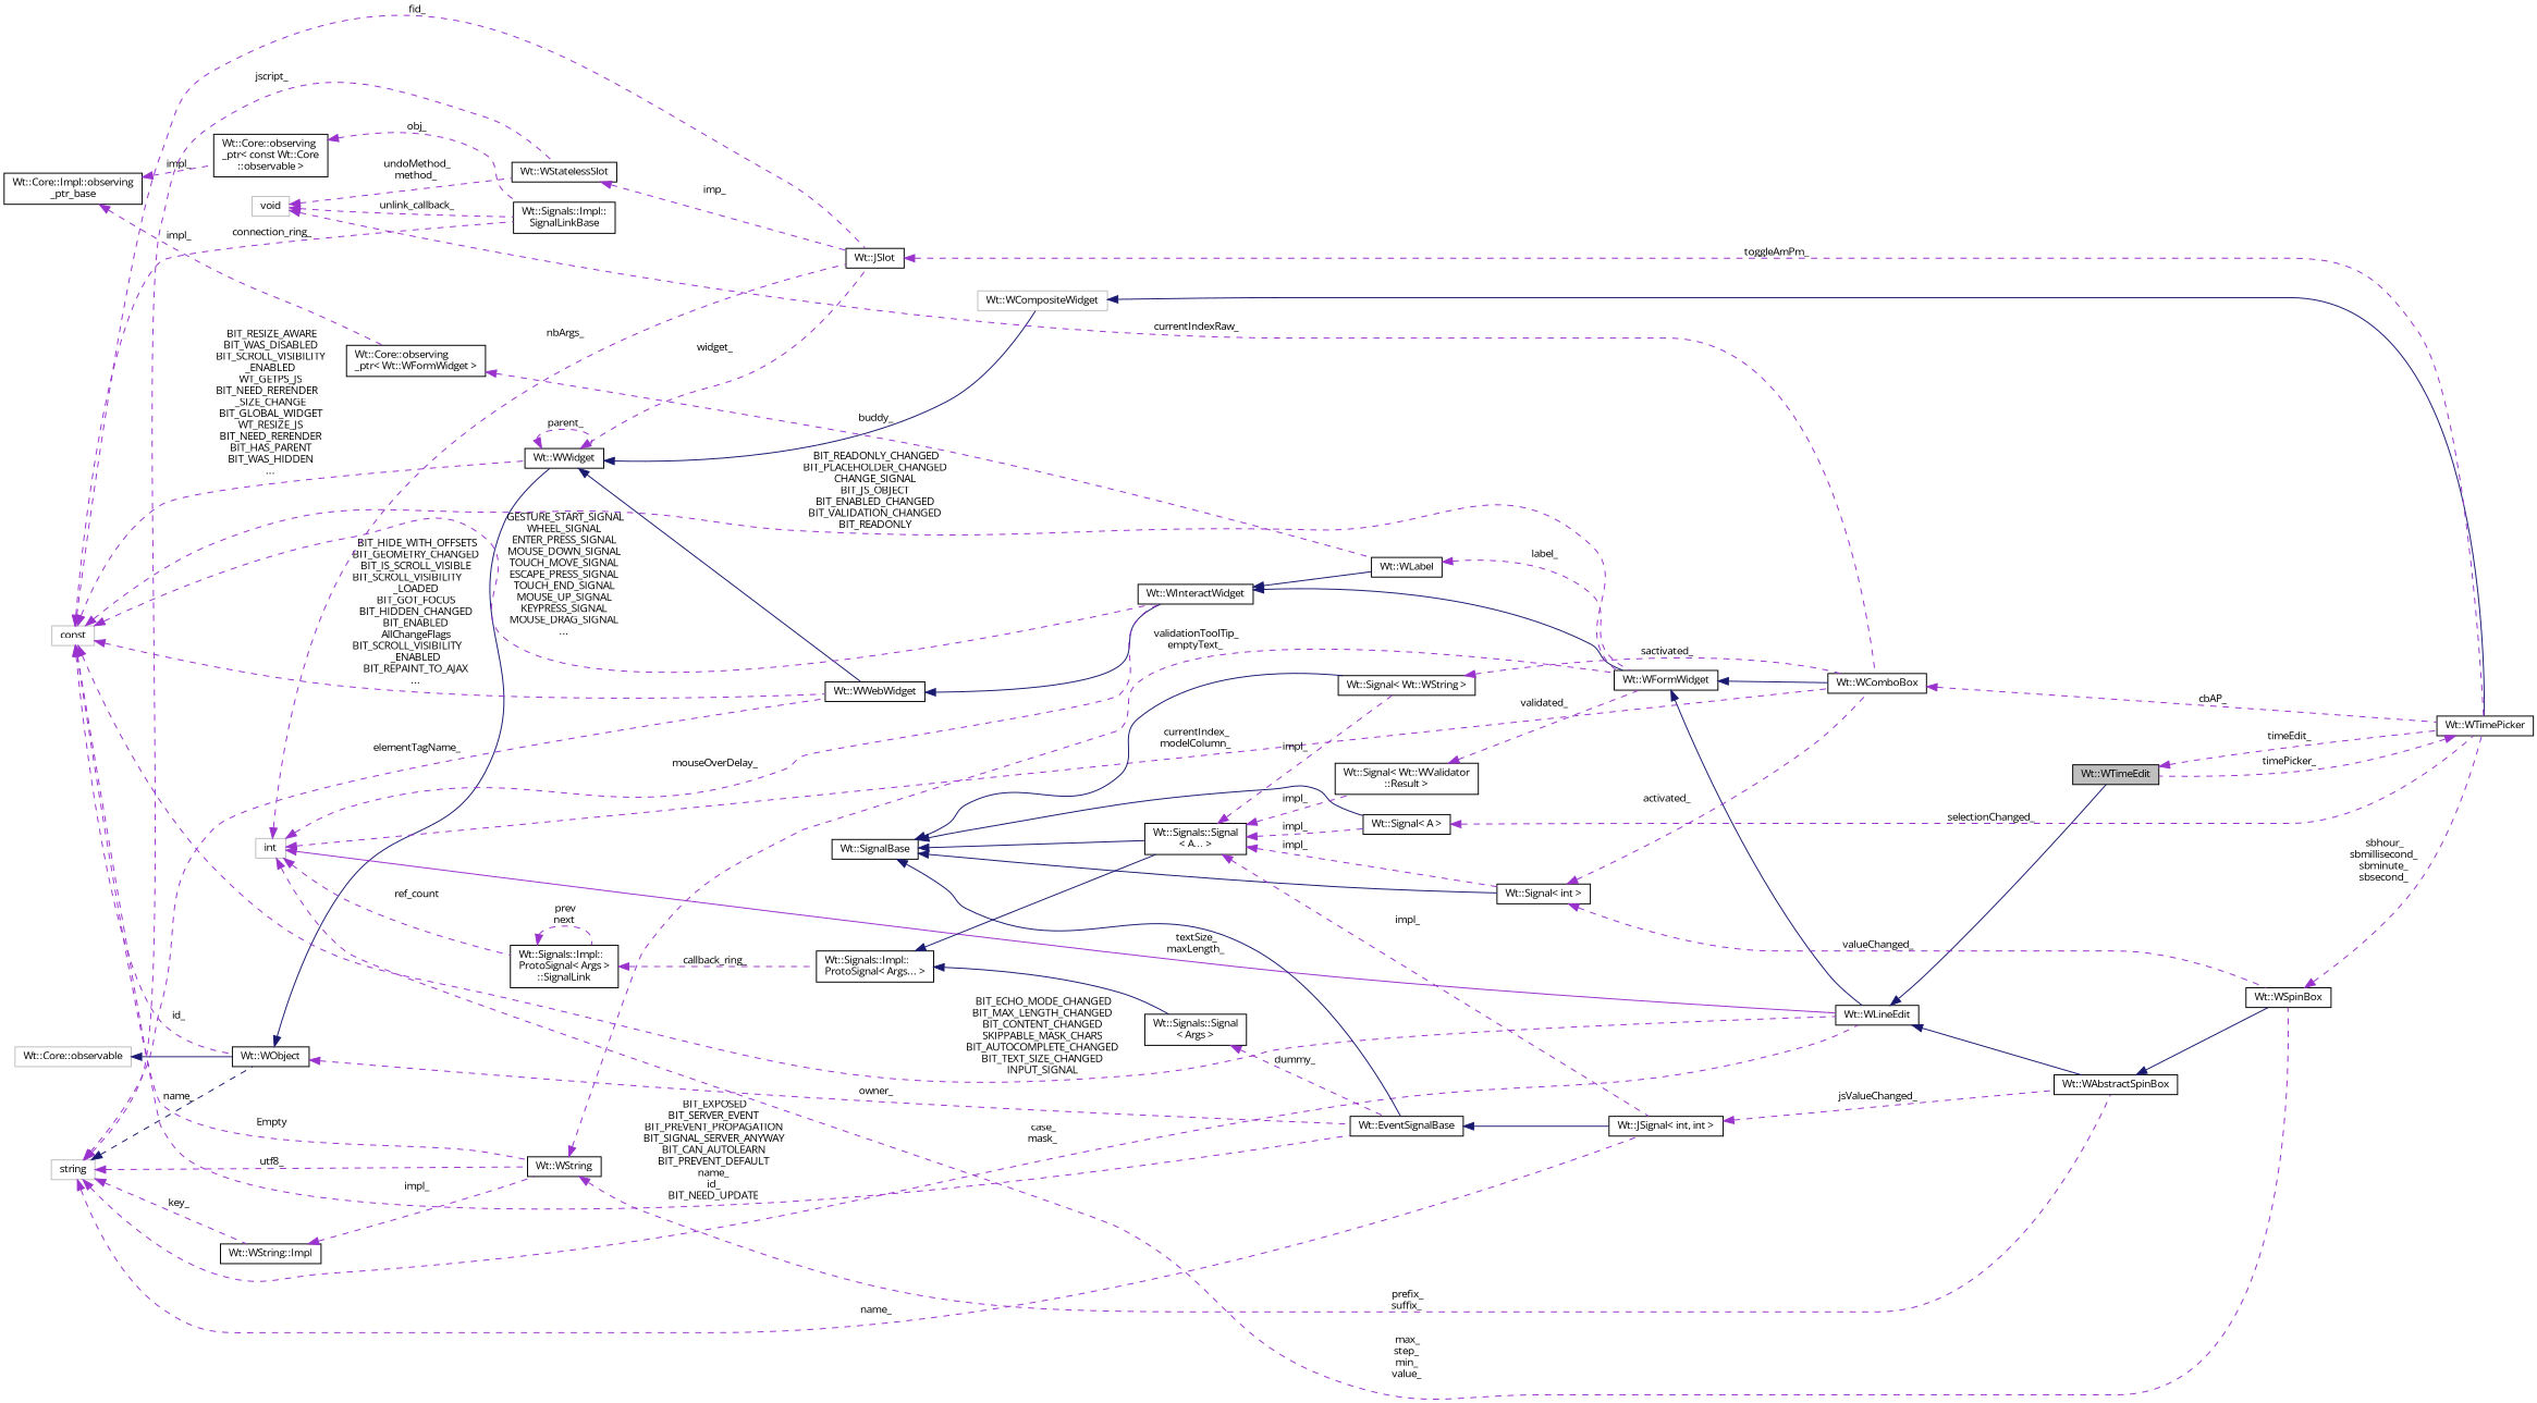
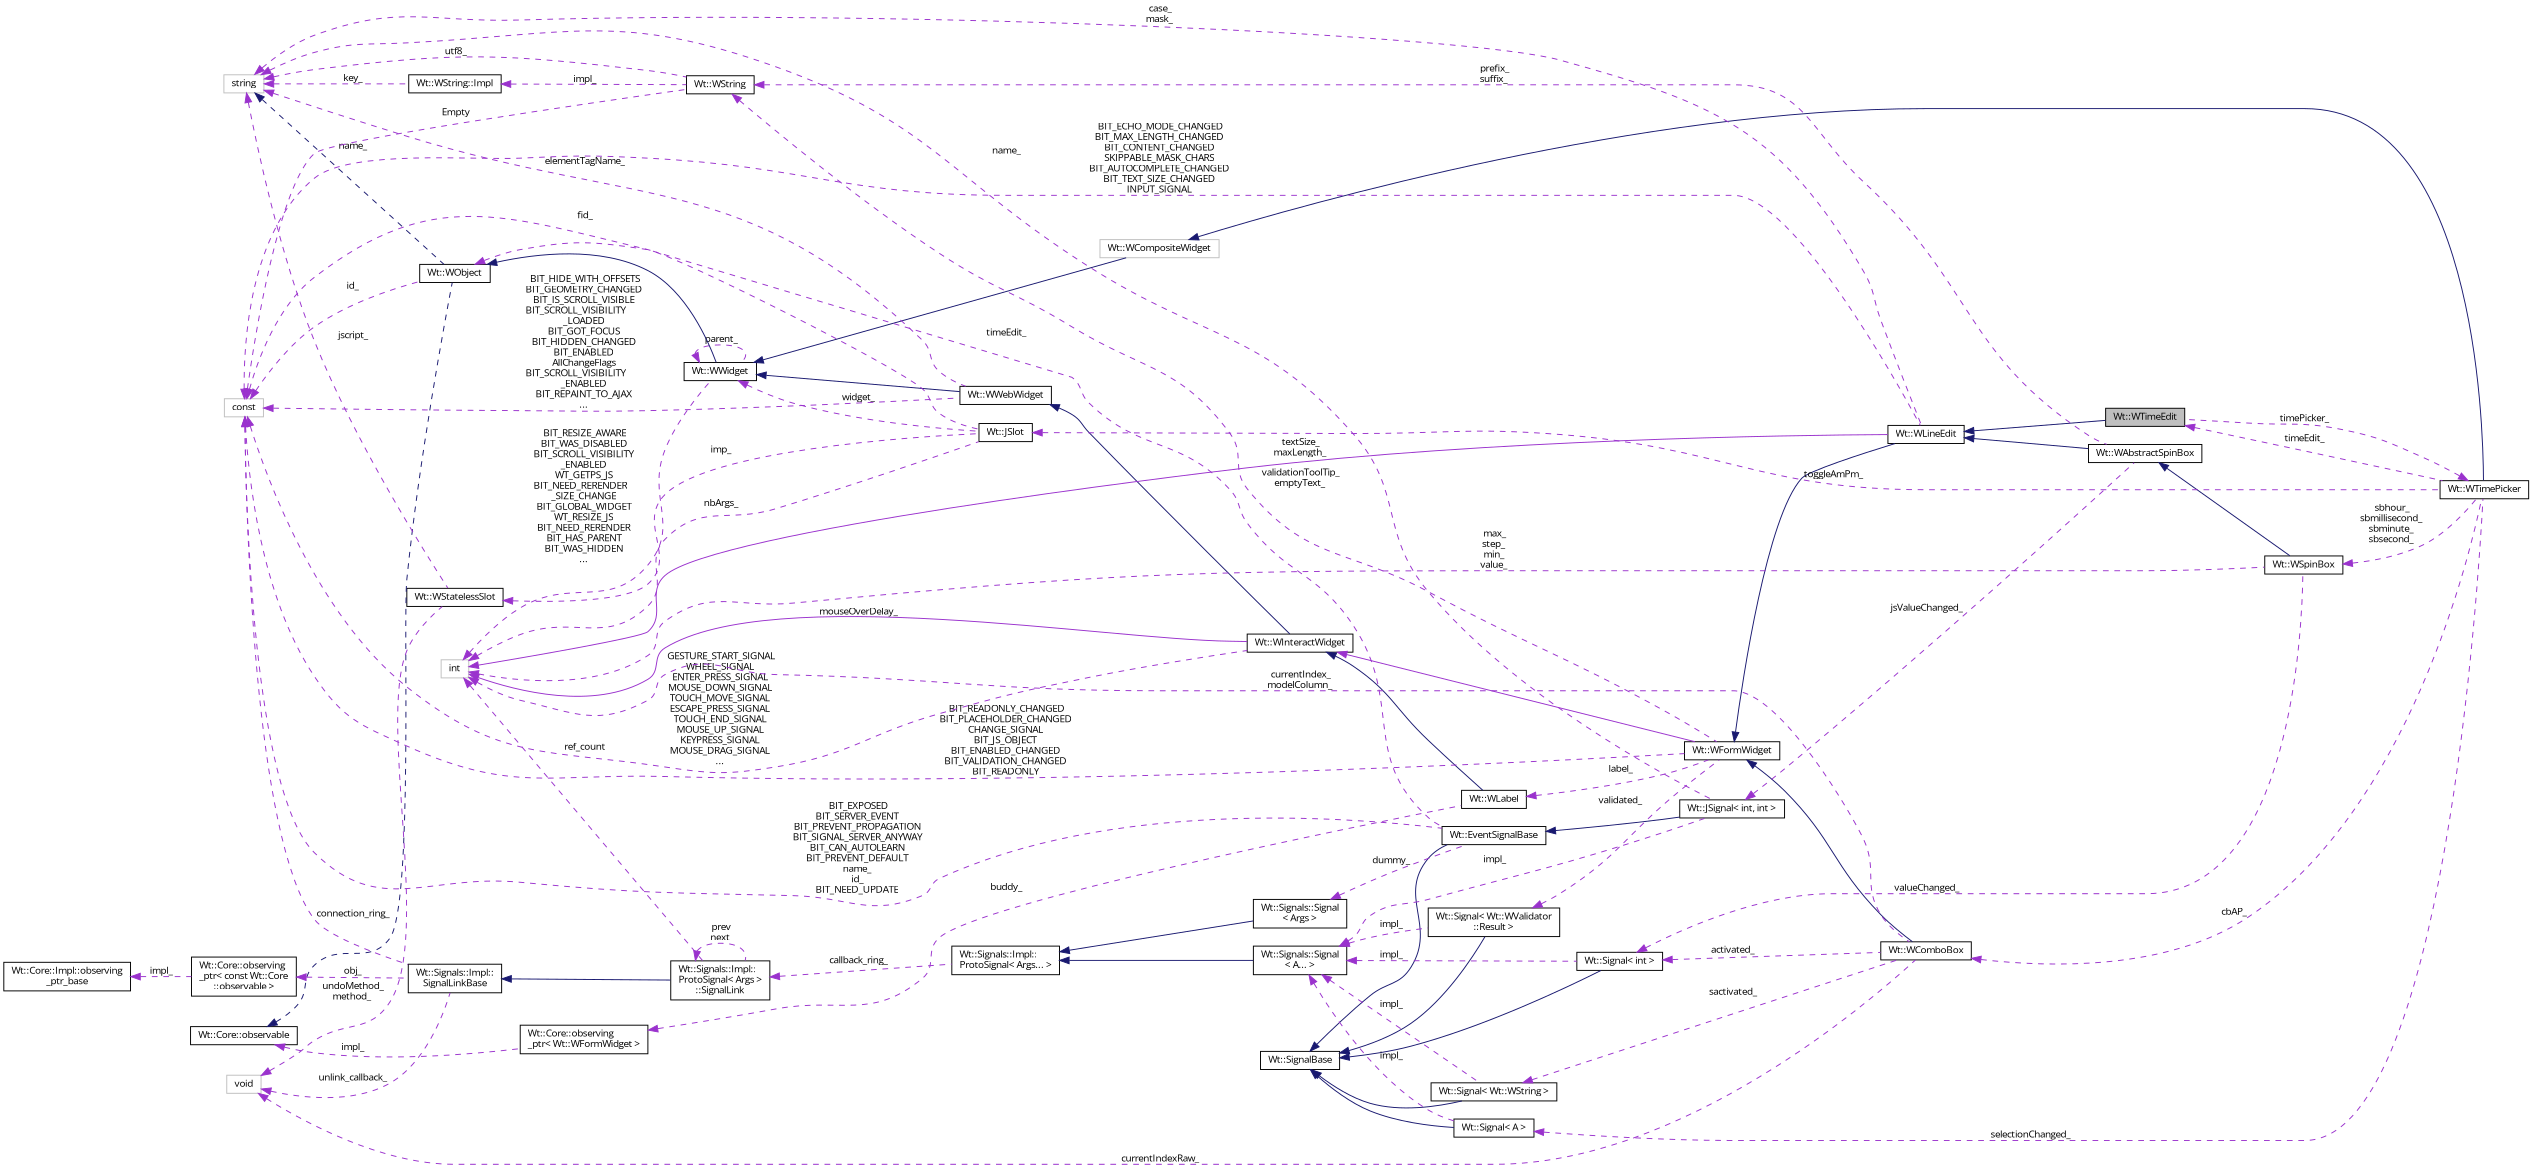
  digraph {
    fontname="Open Sans"
    rankdir=LR
    node [color=black fillcolor=white fontname="Open Sans" fontsize=10 shape=record style=filled]
    edge [color=darkorchid3 dir=back fontname="Open Sans" fontsize=10 labelfontname=Helvetica labelfontsize=10 style=dashed]
    n1 [fillcolor=grey75 fontcolor=black height=0.2 label="Wt::WTimeEdit" width=0.4]
    n2 [height=0.2 label="Wt::WTimePicker" width=0.4]
    n3 [height=0.2 label="Wt::WLineEdit" width=0.4]
    n4 [height=0.2 label="Wt::WAbstractSpinBox" width=0.4]
    n5 [height=0.2 label="Wt::WSpinBox" width=0.4]
    n6 [height=0.2 label="Wt::WFormWidget" width=0.4]
    n7 [height=0.2 label="Wt::WComboBox" width=0.4]
    n8 [height=0.2 label="Wt::WInteractWidget" width=0.4]
    n9 [height=0.2 label="Wt::WLabel" width=0.4]
    n10 [height=0.2 label="Wt::WWebWidget" width=0.4]
    n11 [height=0.2 label="Wt::WWidget" width=0.4]
    n12 [color=grey75 height=0.2 label="Wt::WCompositeWidget" width=0.4]
    n13 [height=0.2 label="Wt::JSlot" width=0.4]
    n14 [height=0.2 label="Wt::WObject" width=0.4]
    n15 [height=0.2 label="Wt::EventSignalBase" width=0.4]
    n16 [height=0.2 label="Wt::WStatelessSlot" width=0.4]
    n17 [height=0.2 label="Wt::JSignal\< int, int \>" width=0.4]
-   n18 [color=grey75 height=0.2 label="Wt::Core::observable" width=0.4]
+   n18 [height=0.2 label="Wt::Core::observable" width=0.4]
    n19 [height=0.2 label="Wt::Core::Impl::observing\l_ptr_base" width=0.4]
    n20 [height=0.2 label="Wt::Core::observing\l_ptr\< Wt::WFormWidget \>" width=0.4]
    n21 [height=0.2 label="Wt::Core::observing\l_ptr\< const Wt::Core\l::observable \>" width=0.4]
    n22 [color=grey75 height=0.2 label=string width=0.4]
    n23 [height=0.2 label="Wt::WString" width=0.4]
    n24 [height=0.2 label="Wt::WString::Impl" width=0.4]
    n25 [color=grey75 height=0.2 label=const width=0.4]
    n26 [height=0.2 label="Wt::Signals::Impl::\lSignalLinkBase" width=0.4]
    n27 [height=0.2 label="Wt::Signals::Impl::\lProtoSignal\< Args \>\l::SignalLink" width=0.4]
    n28 [color=grey75 height=0.2 label=int width=0.4]
    n29 [height=0.2 label="Wt::Signals::Impl::\lProtoSignal\< Args... \>" width=0.4]
    n30 [height=0.2 label="Wt::Signal\< Wt::WValidator\l::Result \>" width=0.4]
    n31 [height=0.2 label="Wt::SignalBase" width=0.4]
    n32 [height=0.2 label="Wt::Signal\< A \>" width=0.4]
    n33 [height=0.2 label="Wt::Signal\< Wt::WString \>" width=0.4]
    n34 [height=0.2 label="Wt::Signal\< int \>" width=0.4]
    n35 [height=0.2 label="Wt::Signals::Signal\l\< A... \>" width=0.4]
    n36 [height=0.2 label="Wt::Signals::Signal\l\< Args \>" width=0.4]
    n37 [color=grey75 height=0.2 label=void width=0.4]
    n1 -> n2 [label=" timeEdit_"]
    n2 -> n1 [label=" timePicker_"]
    n3 -> n1 [color=midnightblue style=solid]
    n3 -> n4 [color=midnightblue style=solid]
    n4 -> n5 [color=midnightblue style=solid]
    n5 -> n2 [label=" sbhour_\nsbmillisecond_\nsbminute_\nsbsecond_"]
    n6 -> n3 [color=midnightblue style=solid]
    n6 -> n7 [color=midnightblue style=solid]
    n7 -> n2 [label=" cbAP_"]
-   n8 -> n6 [color=midnightblue style=solid]
+   n8 -> n6 [style=solid]
    n8 -> n9 [color=midnightblue style=solid]
    n9 -> n6 [label=" label_"]
    n10 -> n8 [color=midnightblue style=solid]
    n11 -> n10 [color=midnightblue style=solid]
    n11 -> n11 [label=" parent_"]
    n11 -> n12 [color=midnightblue style=solid]
    n11 -> n13 [label=" widget_"]
    n12 -> n2 [color=midnightblue style=solid]
    n13 -> n2 [label=" toggleAmPm_"]
    n14 -> n11 [color=midnightblue style=solid]
-   n14 -> n15 [label=" owner_"]
+   n14 -> n15 [label=" timeEdit_"]
    n15 -> n17 [color=midnightblue style=solid]
    n16 -> n13 [label=" imp_"]
    n17 -> n4 [label=" jsValueChanged_"]
-   n18 -> n14 [color=midnightblue style=solid]
-   n19 -> n20 [label=" impl_"]
+   n18 -> n14 [color=midnightblue]
+   n18 -> n20 [label=" impl_"]
    n19 -> n21 [label=" impl_"]
    n20 -> n9 [label=" buddy_"]
    n21 -> n26 [label=" obj_"]
    n22 -> n3 [label=" case_\nmask_"]
    n22 -> n10 [label=" elementTagName_"]
    n22 -> n14 [color=midnightblue label=" name_"]
    n22 -> n16 [label=" jscript_"]
    n22 -> n17 [label=" name_"]
    n22 -> n23 [label=" utf8_"]
    n22 -> n24 [label=" key_"]
    n23 -> n4 [label=" prefix_\nsuffix_"]
    n23 -> n6 [label=" validationToolTip_\nemptyText_"]
    n24 -> n23 [label=" impl_"]
    n25 -> n3 [label=" BIT_ECHO_MODE_CHANGED\nBIT_MAX_LENGTH_CHANGED\nBIT_CONTENT_CHANGED\nSKIPPABLE_MASK_CHARS\nBIT_AUTOCOMPLETE_CHANGED\nBIT_TEXT_SIZE_CHANGED\nINPUT_SIGNAL"]
    n25 -> n6 [label=" BIT_READONLY_CHANGED\nBIT_PLACEHOLDER_CHANGED\nCHANGE_SIGNAL\nBIT_JS_OBJECT\nBIT_ENABLED_CHANGED\nBIT_VALIDATION_CHANGED\nBIT_READONLY"]
    n25 -> n8 [label=" GESTURE_START_SIGNAL\nWHEEL_SIGNAL\nENTER_PRESS_SIGNAL\nMOUSE_DOWN_SIGNAL\nTOUCH_MOVE_SIGNAL\nESCAPE_PRESS_SIGNAL\nTOUCH_END_SIGNAL\nMOUSE_UP_SIGNAL\nKEYPRESS_SIGNAL\nMOUSE_DRAG_SIGNAL\n..."]
    n25 -> n10 [label=" BIT_HIDE_WITH_OFFSETS\nBIT_GEOMETRY_CHANGED\nBIT_IS_SCROLL_VISIBLE\nBIT_SCROLL_VISIBILITY\l_LOADED\nBIT_GOT_FOCUS\nBIT_HIDDEN_CHANGED\nBIT_ENABLED\nAllChangeFlags\nBIT_SCROLL_VISIBILITY\l_ENABLED\nBIT_REPAINT_TO_AJAX\n..."]
-   n25 -> n11 [label=" BIT_RESIZE_AWARE\nBIT_WAS_DISABLED\nBIT_SCROLL_VISIBILITY\l_ENABLED\nWT_GETPS_JS\nBIT_NEED_RERENDER\l_SIZE_CHANGE\nBIT_GLOBAL_WIDGET\nWT_RESIZE_JS\nBIT_NEED_RERENDER\nBIT_HAS_PARENT\nBIT_WAS_HIDDEN\n..."]
+   n28 -> n11 [label=" BIT_RESIZE_AWARE\nBIT_WAS_DISABLED\nBIT_SCROLL_VISIBILITY\l_ENABLED\nWT_GETPS_JS\nBIT_NEED_RERENDER\l_SIZE_CHANGE\nBIT_GLOBAL_WIDGET\nWT_RESIZE_JS\nBIT_NEED_RERENDER\nBIT_HAS_PARENT\nBIT_WAS_HIDDEN\n..."]
    n25 -> n13 [label=" fid_"]
    n25 -> n14 [label=" id_"]
    n25 -> n15 [label=" BIT_EXPOSED\nBIT_SERVER_EVENT\nBIT_PREVENT_PROPAGATION\nBIT_SIGNAL_SERVER_ANYWAY\nBIT_CAN_AUTOLEARN\nBIT_PREVENT_DEFAULT\nname_\nid_\nBIT_NEED_UPDATE"]
    n25 -> n23 [label=" Empty"]
    n25 -> n26 [label=" connection_ring_"]
+   n26 -> n27 [color=midnightblue style=solid]
    n27 -> n27 [label=" prev\nnext"]
    n27 -> n29 [label=" callback_ring_"]
    n28 -> n3 [label=" textSize_\nmaxLength_" style=solid]
    n28 -> n5 [label=" max_\nstep_\nmin_\nvalue_"]
    n28 -> n7 [label=" currentIndex_\nmodelColumn_"]
-   n28 -> n8 [label=" mouseOverDelay_"]
+   n28 -> n8 [label=" mouseOverDelay_" style=solid]
    n28 -> n13 [label=" nbArgs_"]
    n28 -> n27 [label=" ref_count"]
    n29 -> n35 [color=midnightblue style=solid]
    n29 -> n36 [color=midnightblue style=solid]
    n30 -> n6 [label=" validated_"]
    n31 -> n15 [color=midnightblue style=solid]
-   n31 -> n35 [color=midnightblue style=solid]
+   n31 -> n30 [color=midnightblue style=solid]
    n31 -> n32 [color=midnightblue style=solid]
    n31 -> n33 [color=midnightblue style=solid]
    n31 -> n34 [color=midnightblue style=solid]
    n32 -> n2 [label=" selectionChanged_"]
    n33 -> n7 [label=" sactivated_"]
    n34 -> n5 [label=" valueChanged_"]
    n34 -> n7 [label=" activated_"]
    n35 -> n17 [label=" impl_"]
    n35 -> n30 [label=" impl_"]
    n35 -> n32 [label=" impl_"]
    n35 -> n33 [label=" impl_"]
    n35 -> n34 [label=" impl_"]
    n36 -> n15 [label=" dummy_"]
    n37 -> n7 [label=" currentIndexRaw_"]
    n37 -> n16 [label=" undoMethod_\nmethod_"]
    n37 -> n26 [label=" unlink_callback_"]
  }
